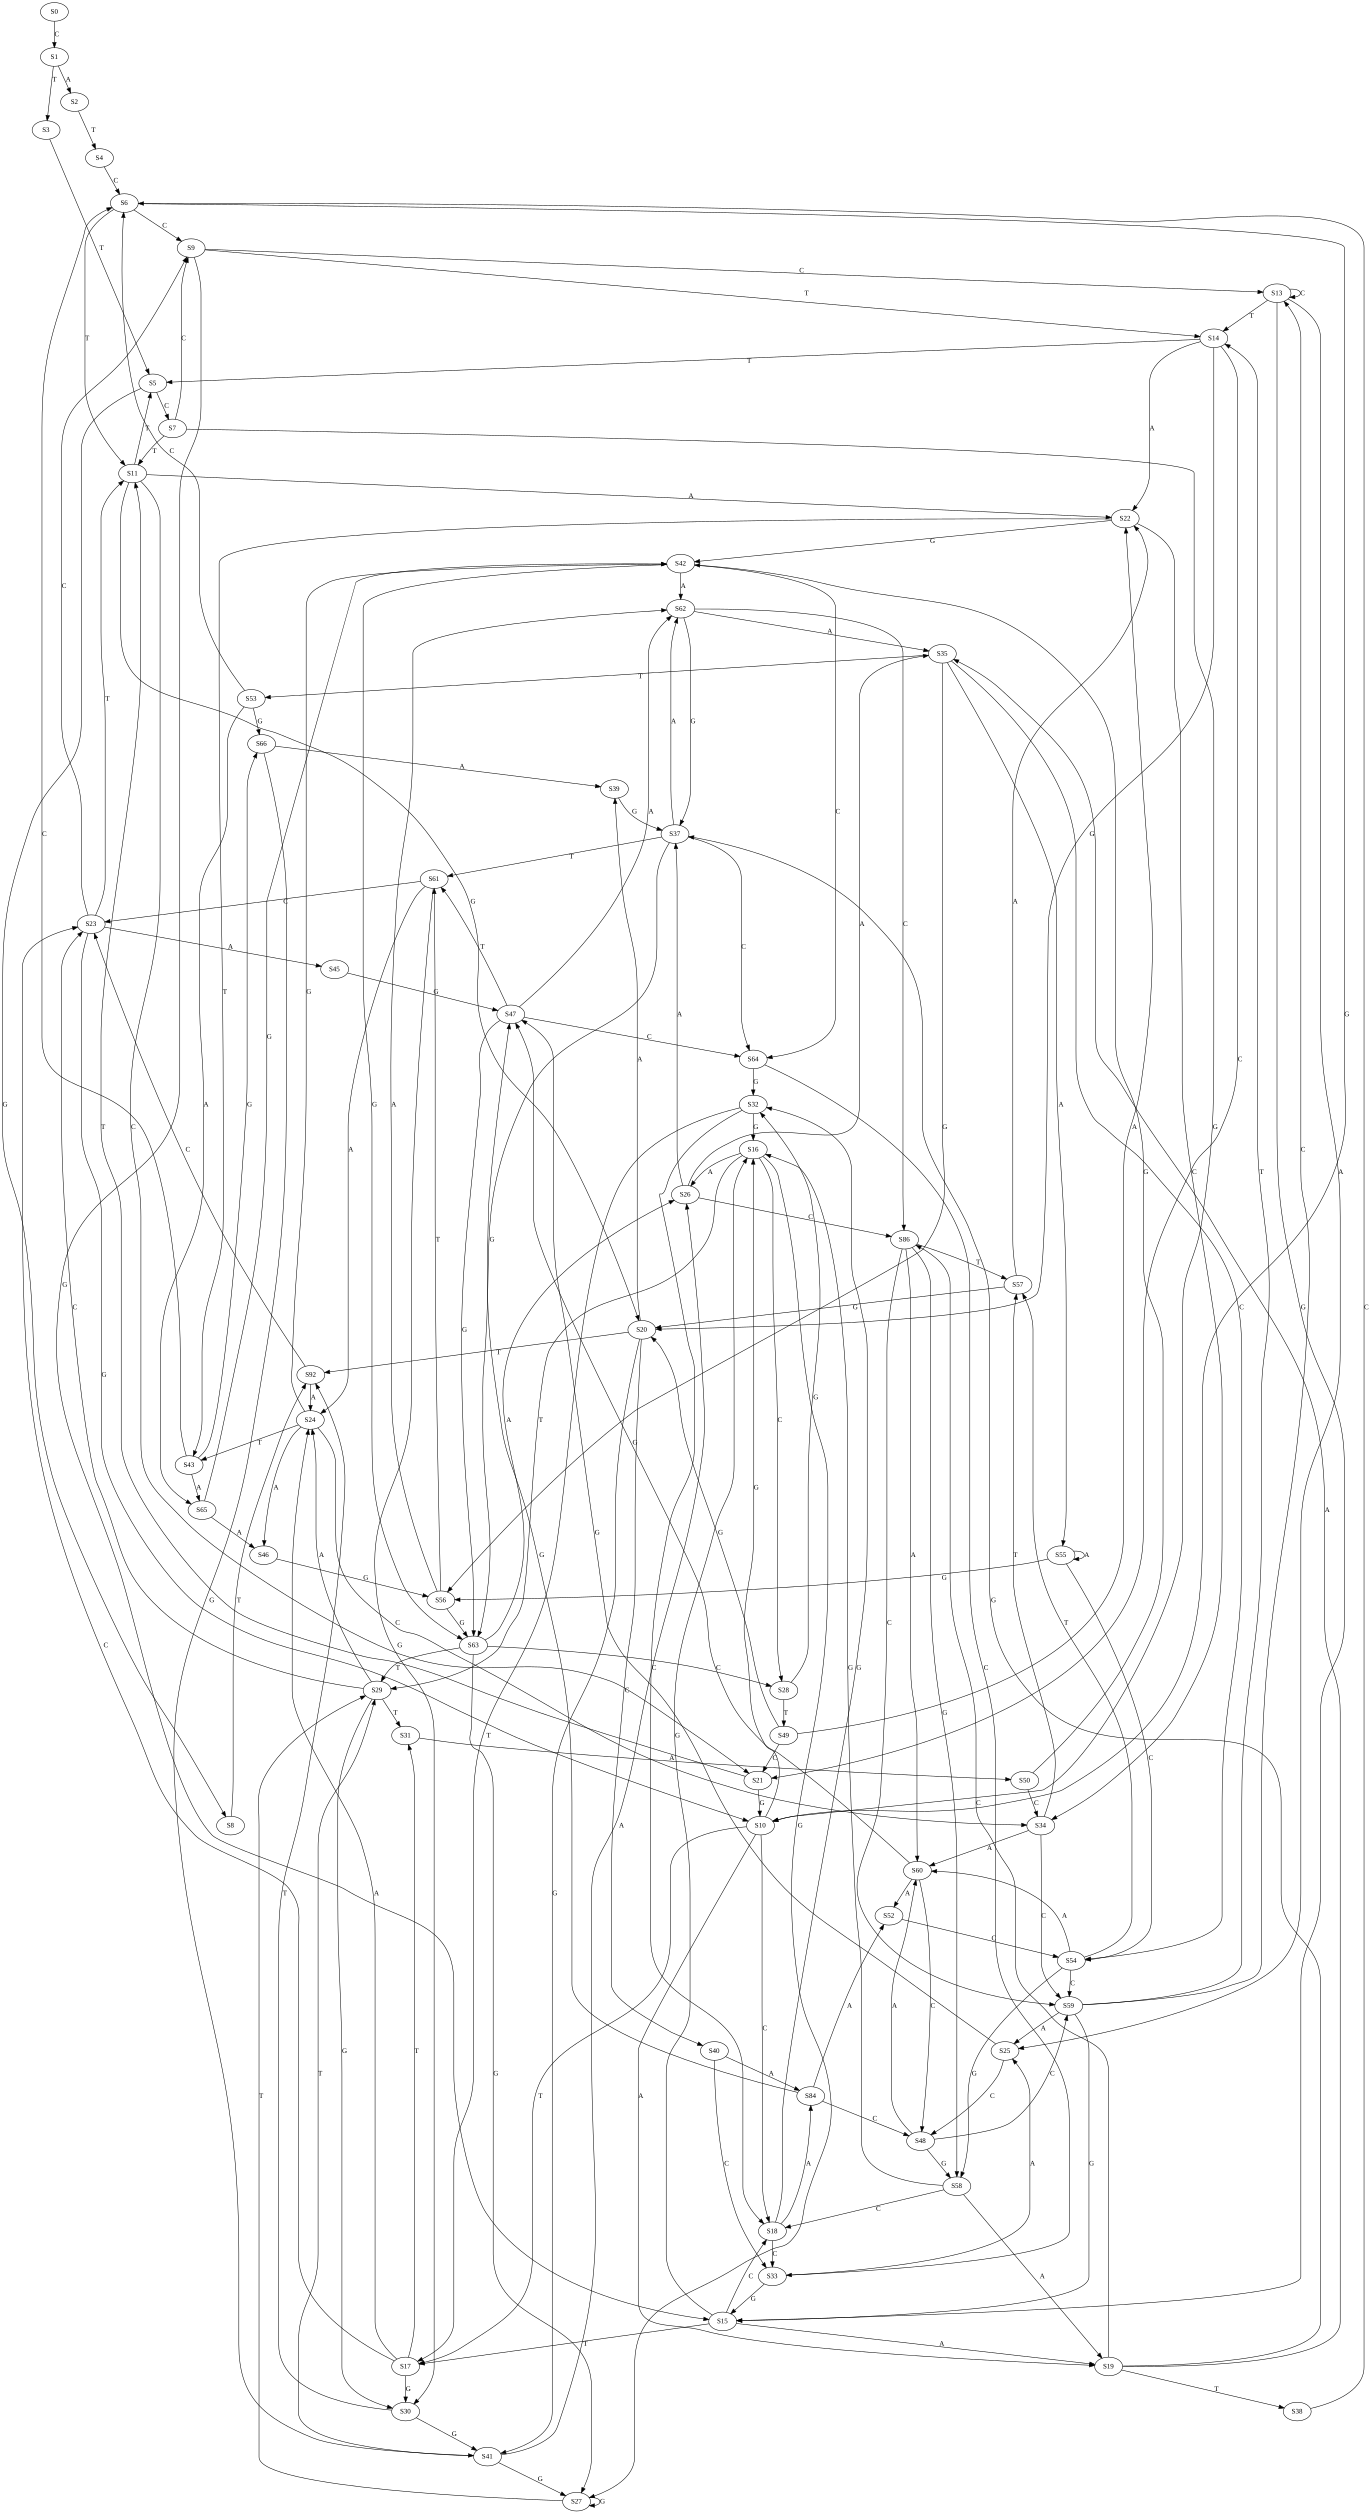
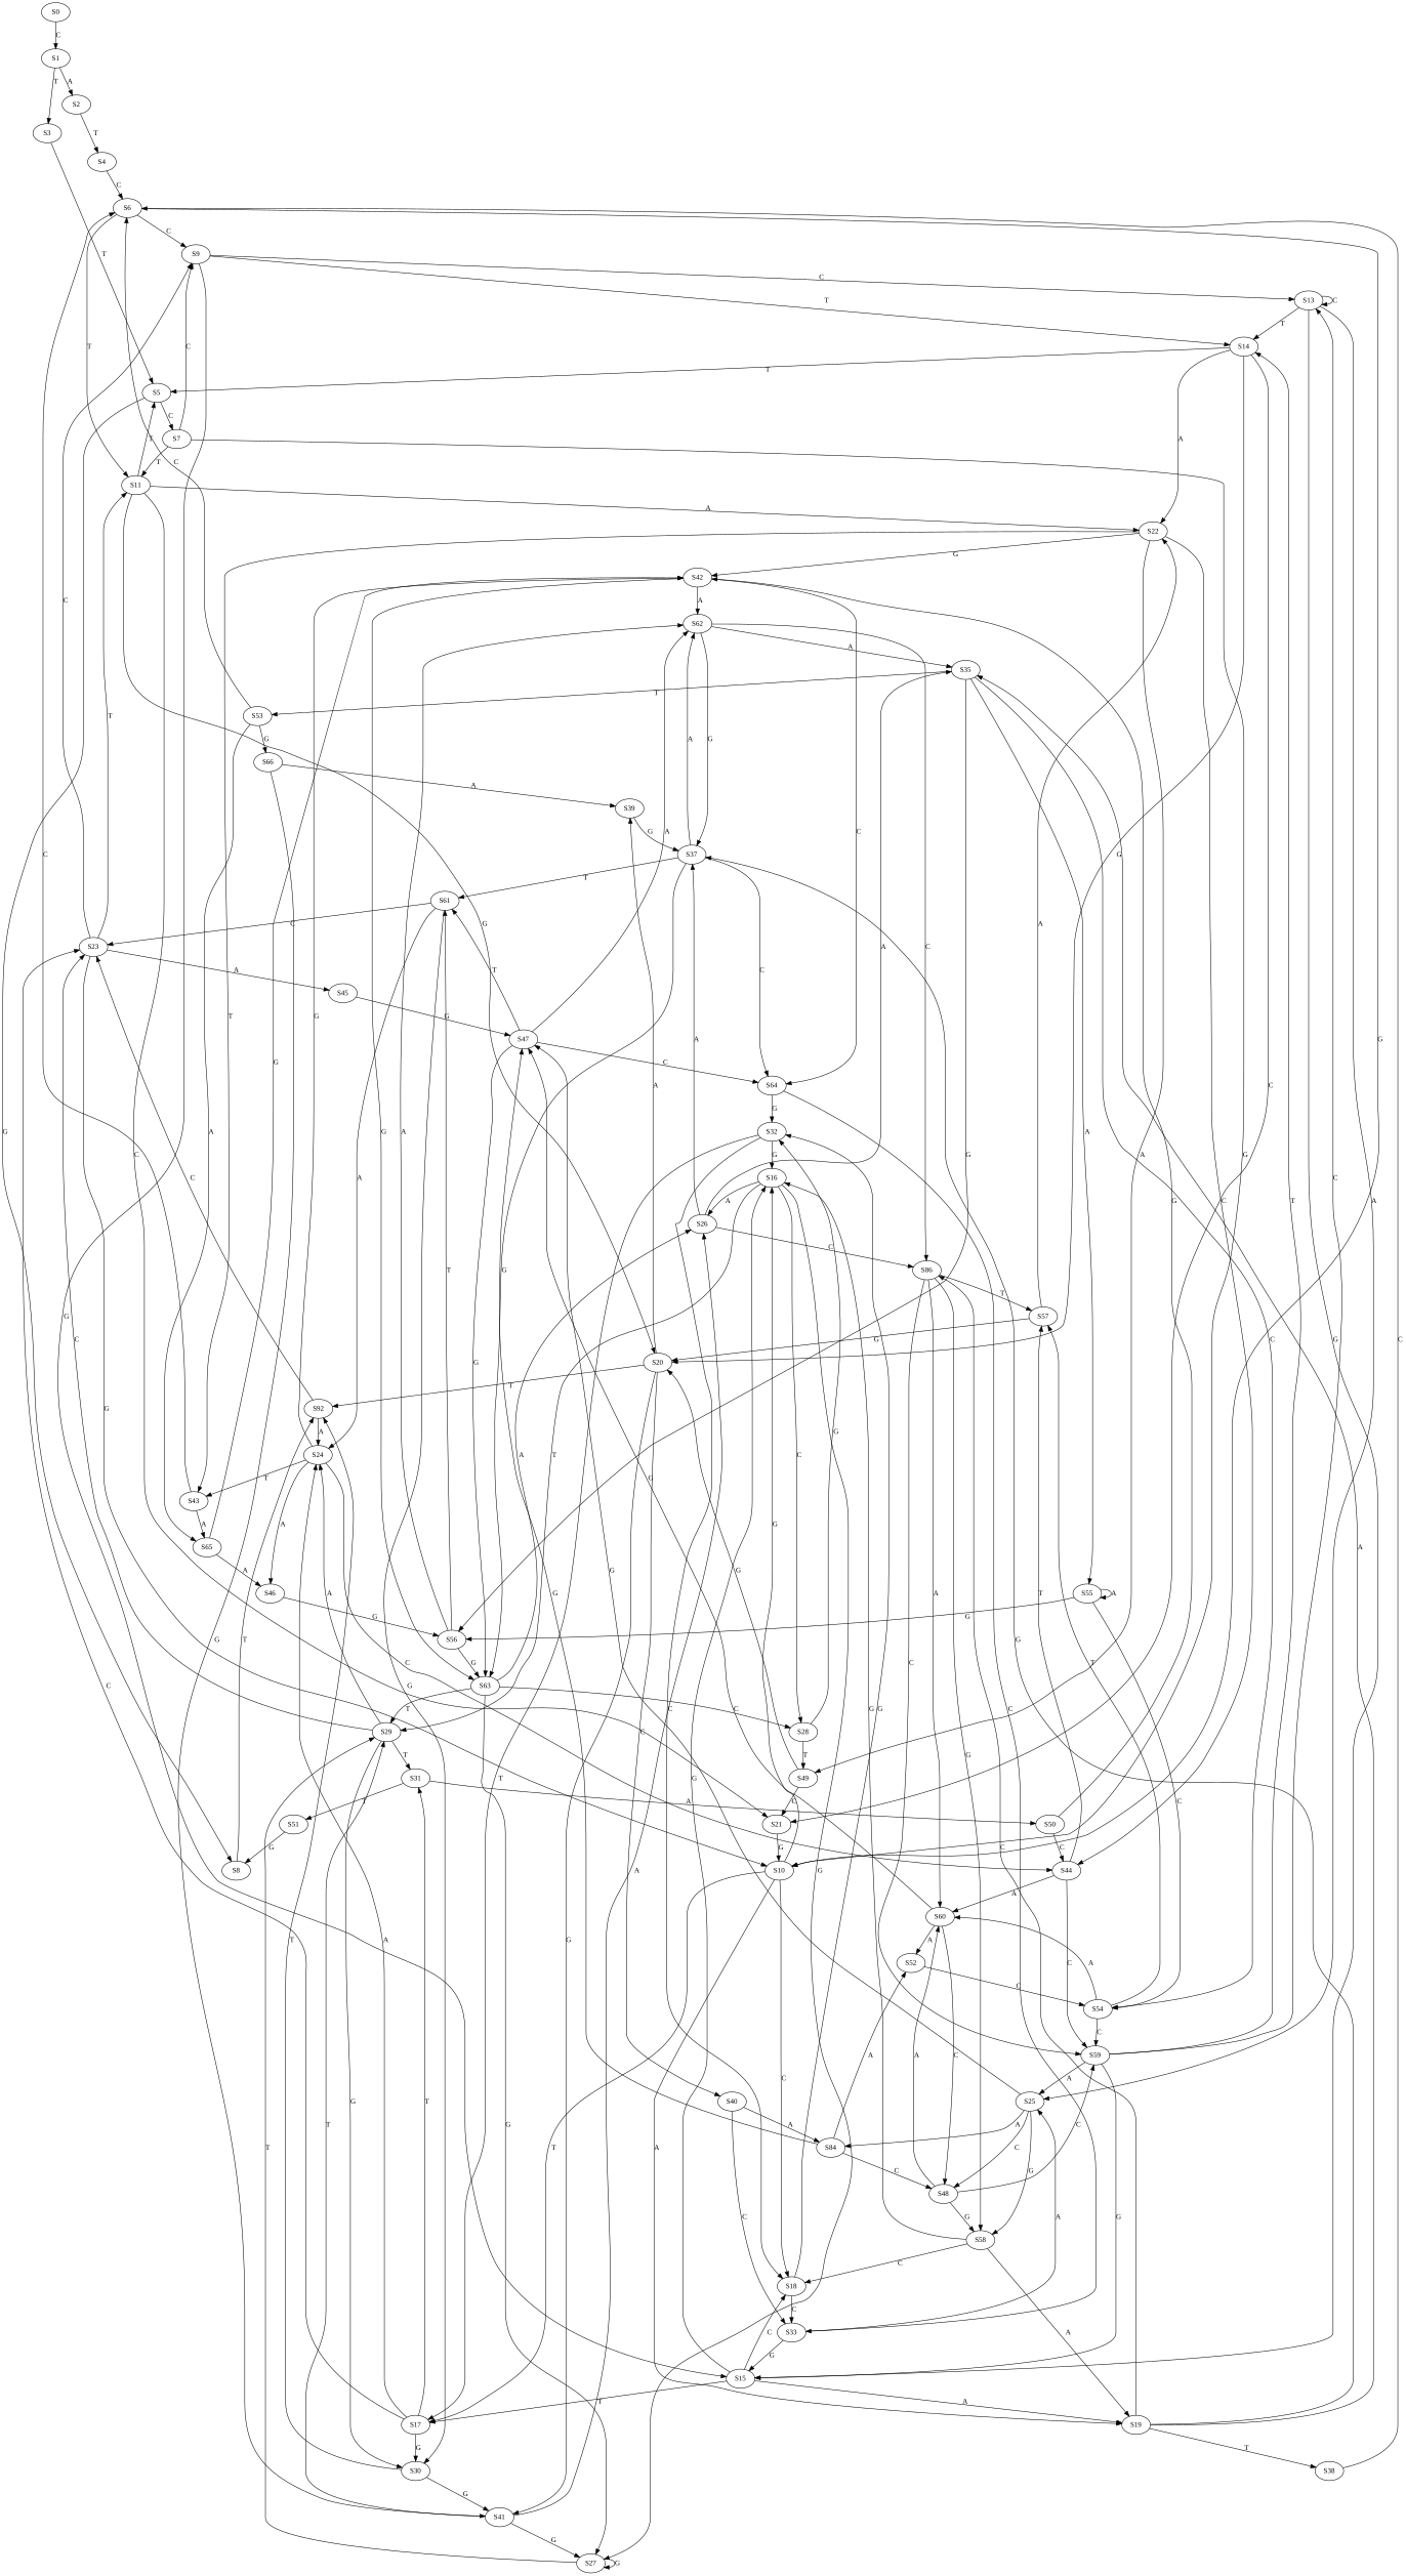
  strict digraph {
    fontname="Liberation Serif"
    node [fontname="Liberation Serif"]
    edge [fontname="Liberation Serif"]
    S0
    S1
    S2
    S3
    S4
    S5
    S6
    S7
    S8
    S9
    S10
    S11
    n13 [label=S92]
    S13
    S14
    S15
    S16
    S17
    S18
    S19
    S20
    S21
    S22
    S23
    S24
    S25
    S26
    S27
    S28
    S29
    S30
    S31
    S32
    S33
    n35 [label=S84]
    S35
    n37 [label=S86]
    S37
    S38
    S39
    S40
    S41
    S42
    S43
-   S44 [label=S34]
+   S44
    S45
    S46
    S47
    S48
    S49
    S50
+   S51
    S52
    S53
    S54
    S55
    S56
    S57
    S58
    S59
    S60
    S61
    S62
    S63
    S64
    S65
    S66
    S0 -> S1 [label=C]
    S1 -> S2 [label=A]
    S1 -> S3 [label=T]
    S2 -> S4 [label=T]
    S3 -> S5 [label=T]
    S4 -> S6 [label=C]
    S5 -> S7 [label=C]
    S5 -> S8 [label=G]
    S6 -> S9 [label=C]
    S6 -> S10 [label=G]
    S6 -> S11 [label=T]
    S7 -> S9 [label=C]
    S7 -> S10 [label=G]
    S7 -> S11 [label=T]
    S8 -> n13 [label=T]
    S9 -> S13 [label=C]
    S9 -> S14 [label=T]
    S9 -> S15 [label=G]
    S10 -> S16 [label=G]
    S10 -> S17 [label=T]
    S10 -> S18 [label=C]
    S10 -> S19 [label=A]
    S11 -> S5 [label=T]
    S11 -> S20 [label=G]
    S11 -> S21 [label=C]
    S11 -> S22 [label=A]
    n13 -> S23 [label=C]
    n13 -> S24 [label=A]
    S13 -> S13 [label=C]
    S13 -> S14 [label=T]
    S13 -> S15 [label=G]
    S13 -> S25 [label=A]
    S14 -> S5 [label=T]
    S14 -> S20 [label=G]
    S14 -> S21 [label=C]
    S14 -> S22 [label=A]
    S15 -> S16 [label=G]
    S15 -> S17 [label=T]
    S15 -> S18 [label=C]
    S15 -> S19 [label=A]
    S16 -> S26 [label=A]
    S16 -> S27 [label=G]
    S16 -> S28 [label=C]
    S16 -> S29 [label=T]
    S17 -> S23 [label=C]
    S17 -> S24 [label=A]
    S17 -> S30 [label=G]
    S17 -> S31 [label=T]
    S18 -> S32 [label=G]
    S18 -> S33 [label=C]
-   S18 -> n35 [label=A]
+   S25 -> n35 [label=A]
    S19 -> S35 [label=A]
    S19 -> n37 [label=C]
    S19 -> S37 [label=G]
    S19 -> S38 [label=T]
    S20 -> n13 [label=T]
    S20 -> S39 [label=A]
    S20 -> S40 [label=C]
    S20 -> S41 [label=G]
    S21 -> S10 [label=G]
-   S21 -> S11 [label=T]
    S22 -> S42 [label=G]
    S22 -> S43 [label=T]
    S22 -> S44 [label=C]
    S23 -> S9 [label=C]
    S23 -> S10 [label=G]
    S23 -> S11 [label=T]
    S23 -> S45 [label=A]
    S24 -> S42 [label=G]
    S24 -> S43 [label=T]
    S24 -> S44 [label=C]
    S24 -> S46 [label=A]
    S25 -> S47 [label=G]
    S25 -> S48 [label=C]
    S26 -> S35 [label=A]
    S26 -> n37 [label=C]
    S26 -> S37 [label=A]
    S27 -> S27 [label=G]
    S27 -> S29 [label=T]
    S28 -> S32 [label=G]
    S28 -> S49 [label=T]
    S29 -> S23 [label=C]
    S29 -> S24 [label=A]
    S29 -> S30 [label=G]
    S29 -> S31 [label=T]
    S30 -> n13 [label=T]
    S30 -> S41 [label=G]
    S31 -> S50 [label=A]
+   S31 -> S51 [label=T]
    S32 -> S16 [label=G]
    S32 -> S17 [label=T]
    S32 -> S18 [label=C]
    S33 -> S15 [label=G]
    S33 -> S25 [label=A]
    n35 -> S47 [label=G]
    n35 -> S48 [label=C]
    n35 -> S52 [label=A]
    S35 -> S53 [label=T]
    S35 -> S54 [label=C]
    S35 -> S55 [label=A]
    S35 -> S56 [label=G]
    n37 -> S57 [label=T]
    n37 -> S58 [label=G]
    n37 -> S59 [label=C]
    n37 -> S60 [label=A]
    S37 -> S61 [label=T]
    S37 -> S62 [label=A]
    S37 -> S63 [label=G]
    S37 -> S64 [label=C]
    S38 -> S6 [label=C]
    S39 -> S37 [label=G]
    S40 -> S33 [label=C]
    S40 -> n35 [label=A]
    S41 -> S26 [label=A]
    S41 -> S27 [label=G]
    S41 -> S29 [label=T]
    S42 -> S62 [label=A]
    S42 -> S63 [label=G]
    S42 -> S64 [label=C]
    S43 -> S6 [label=C]
    S43 -> S65 [label=A]
-   S43 -> S66 [label=G]
    S44 -> S57 [label=T]
    S44 -> S59 [label=C]
    S44 -> S60 [label=A]
    S45 -> S47 [label=G]
    S46 -> S56 [label=G]
    S47 -> S61 [label=T]
    S47 -> S62 [label=A]
    S47 -> S63 [label=G]
    S47 -> S64 [label=C]
    S48 -> S58 [label=G]
    S48 -> S59 [label=C]
    S48 -> S60 [label=A]
    S49 -> S20 [label=G]
    S49 -> S21 [label=C]
-   S49 -> S22 [label=A]
+   S22 -> S49 [label=A]
    S50 -> S42 [label=G]
    S50 -> S44 [label=C]
+   S51 -> S8 [label=G]
    S52 -> S54 [label=C]
    S53 -> S6 [label=C]
    S53 -> S65 [label=A]
    S53 -> S66 [label=G]
    S54 -> S57 [label=T]
-   S54 -> S58 [label=G]
+   S25 -> S58 [label=G]
    S54 -> S59 [label=C]
    S54 -> S60 [label=A]
    S55 -> S54 [label=C]
    S55 -> S55 [label=A]
    S55 -> S56 [label=G]
    S56 -> S61 [label=T]
    S56 -> S62 [label=A]
    S56 -> S63 [label=G]
    S57 -> S20 [label=G]
    S57 -> S22 [label=A]
    S58 -> S16 [label=G]
    S58 -> S18 [label=C]
    S58 -> S19 [label=A]
    S59 -> S13 [label=C]
    S59 -> S14 [label=T]
    S59 -> S15 [label=G]
    S59 -> S25 [label=A]
    S60 -> S47 [label=G]
    S60 -> S48 [label=C]
    S60 -> S52 [label=A]
    S61 -> S23 [label=C]
    S61 -> S24 [label=A]
    S61 -> S30 [label=G]
    S62 -> S35 [label=A]
    S62 -> n37 [label=C]
    S62 -> S37 [label=G]
    S63 -> S26 [label=A]
    S63 -> S27 [label=G]
    S63 -> S28 [label=C]
    S63 -> S29 [label=T]
    S64 -> S32 [label=G]
    S64 -> S33 [label=C]
    S65 -> S42 [label=G]
    S65 -> S46 [label=A]
    S66 -> S39 [label=A]
    S66 -> S41 [label=G]
  }
